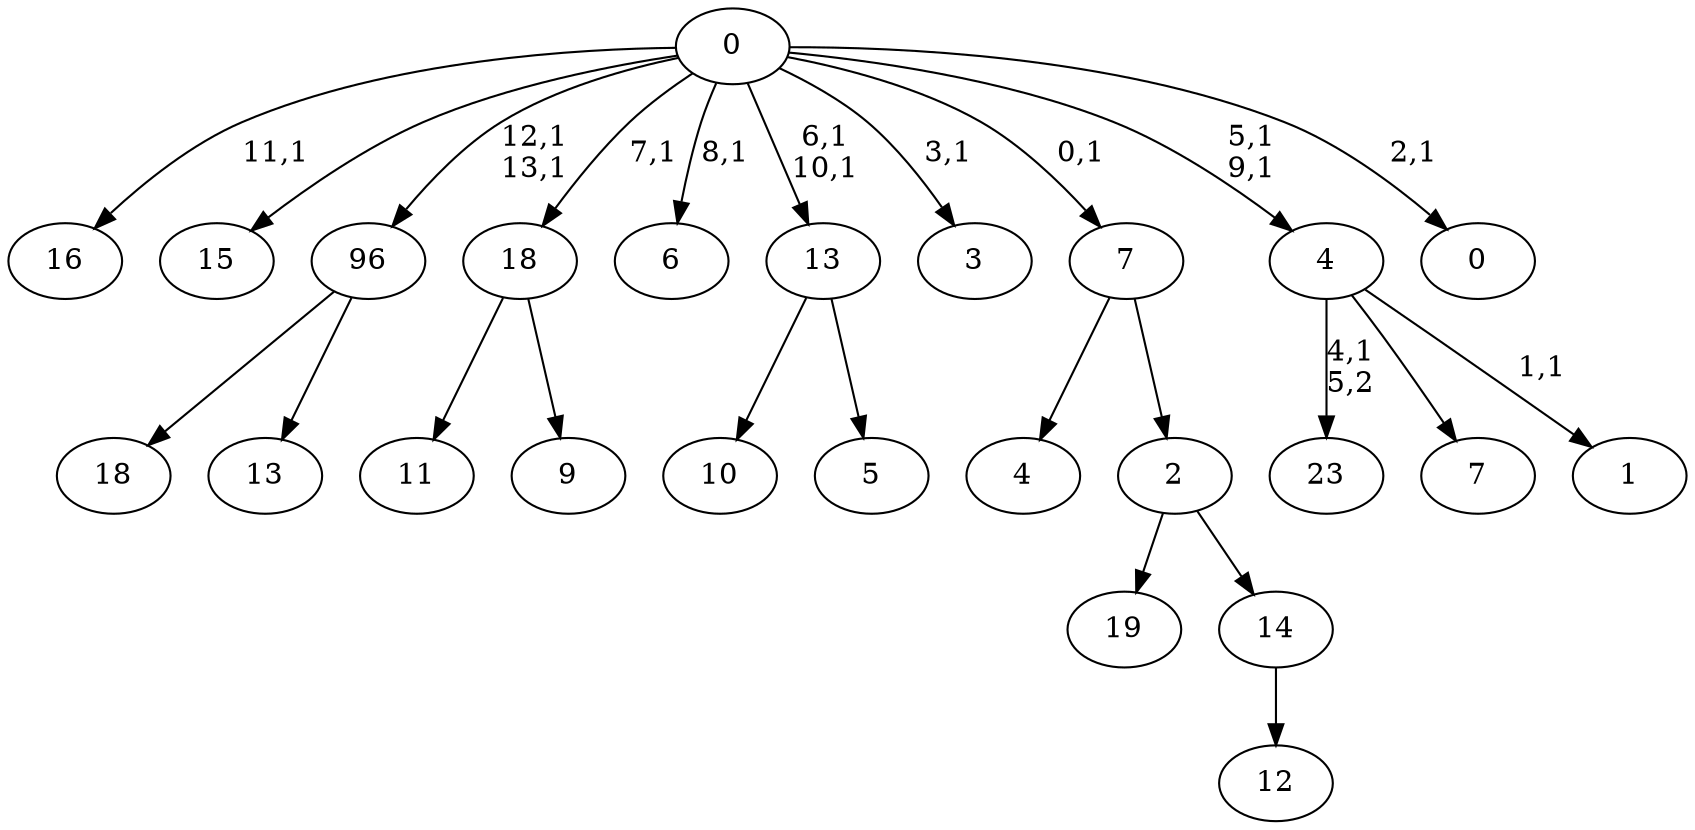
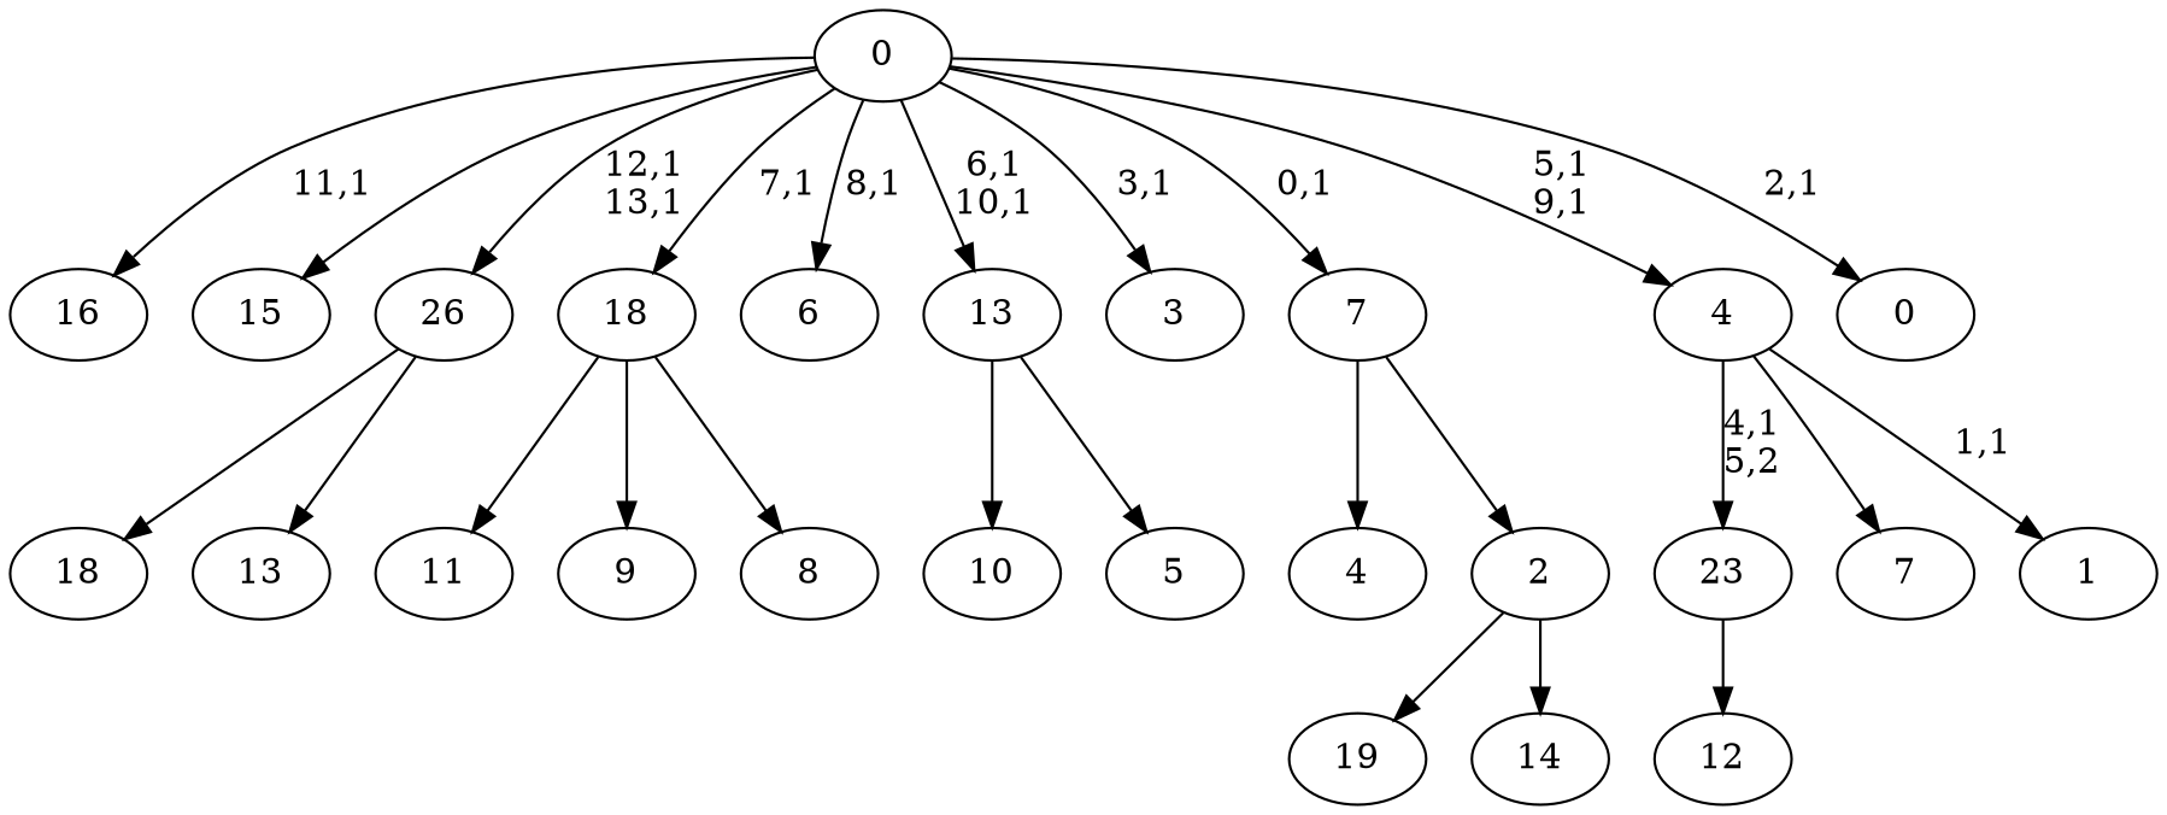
  digraph {
    n1 [label=19]
    n2 [label=18]
    n3 [label=16]
    n4 [label=15]
    n5 [label=14]
    n6 [label=13]
-   26 [label=96]
+   26
    n8 [label=12]
    23
    n10 [label=11]
    n11 [label=10]
    n12 [label=9]
+   n13 [label=8]
    18
    n15 [label=7]
    n16 [label=6]
    n17 [label=5]
    13
    n19 [label=4]
    n20 [label=3]
    n21 [label=2]
    7
    n23 [label=1]
    4
    n25 [label=0]
    0
    26 -> n2
    26 -> n6
-   n5 -> n8
+   23 -> n8
    18 -> n10
    18 -> n12
+   18 -> n13
    13 -> n11
    13 -> n17
    n21 -> n1
    n21 -> n5
    7 -> n19
    7 -> n21
    4 -> 23 [label="4,1\n5,2"]
    4 -> n15
    4 -> n23 [label="1,1"]
    0 -> n3 [label="11,1"]
    0 -> n4
    0 -> 26 [label="12,1\n13,1"]
    0 -> 18 [label="7,1"]
    0 -> n16 [label="8,1"]
    0 -> 13 [label="6,1\n10,1"]
    0 -> n20 [label="3,1"]
    0 -> 7 [label="0,1"]
    0 -> 4 [label="5,1\n9,1"]
    0 -> n25 [label="2,1"]
  }
